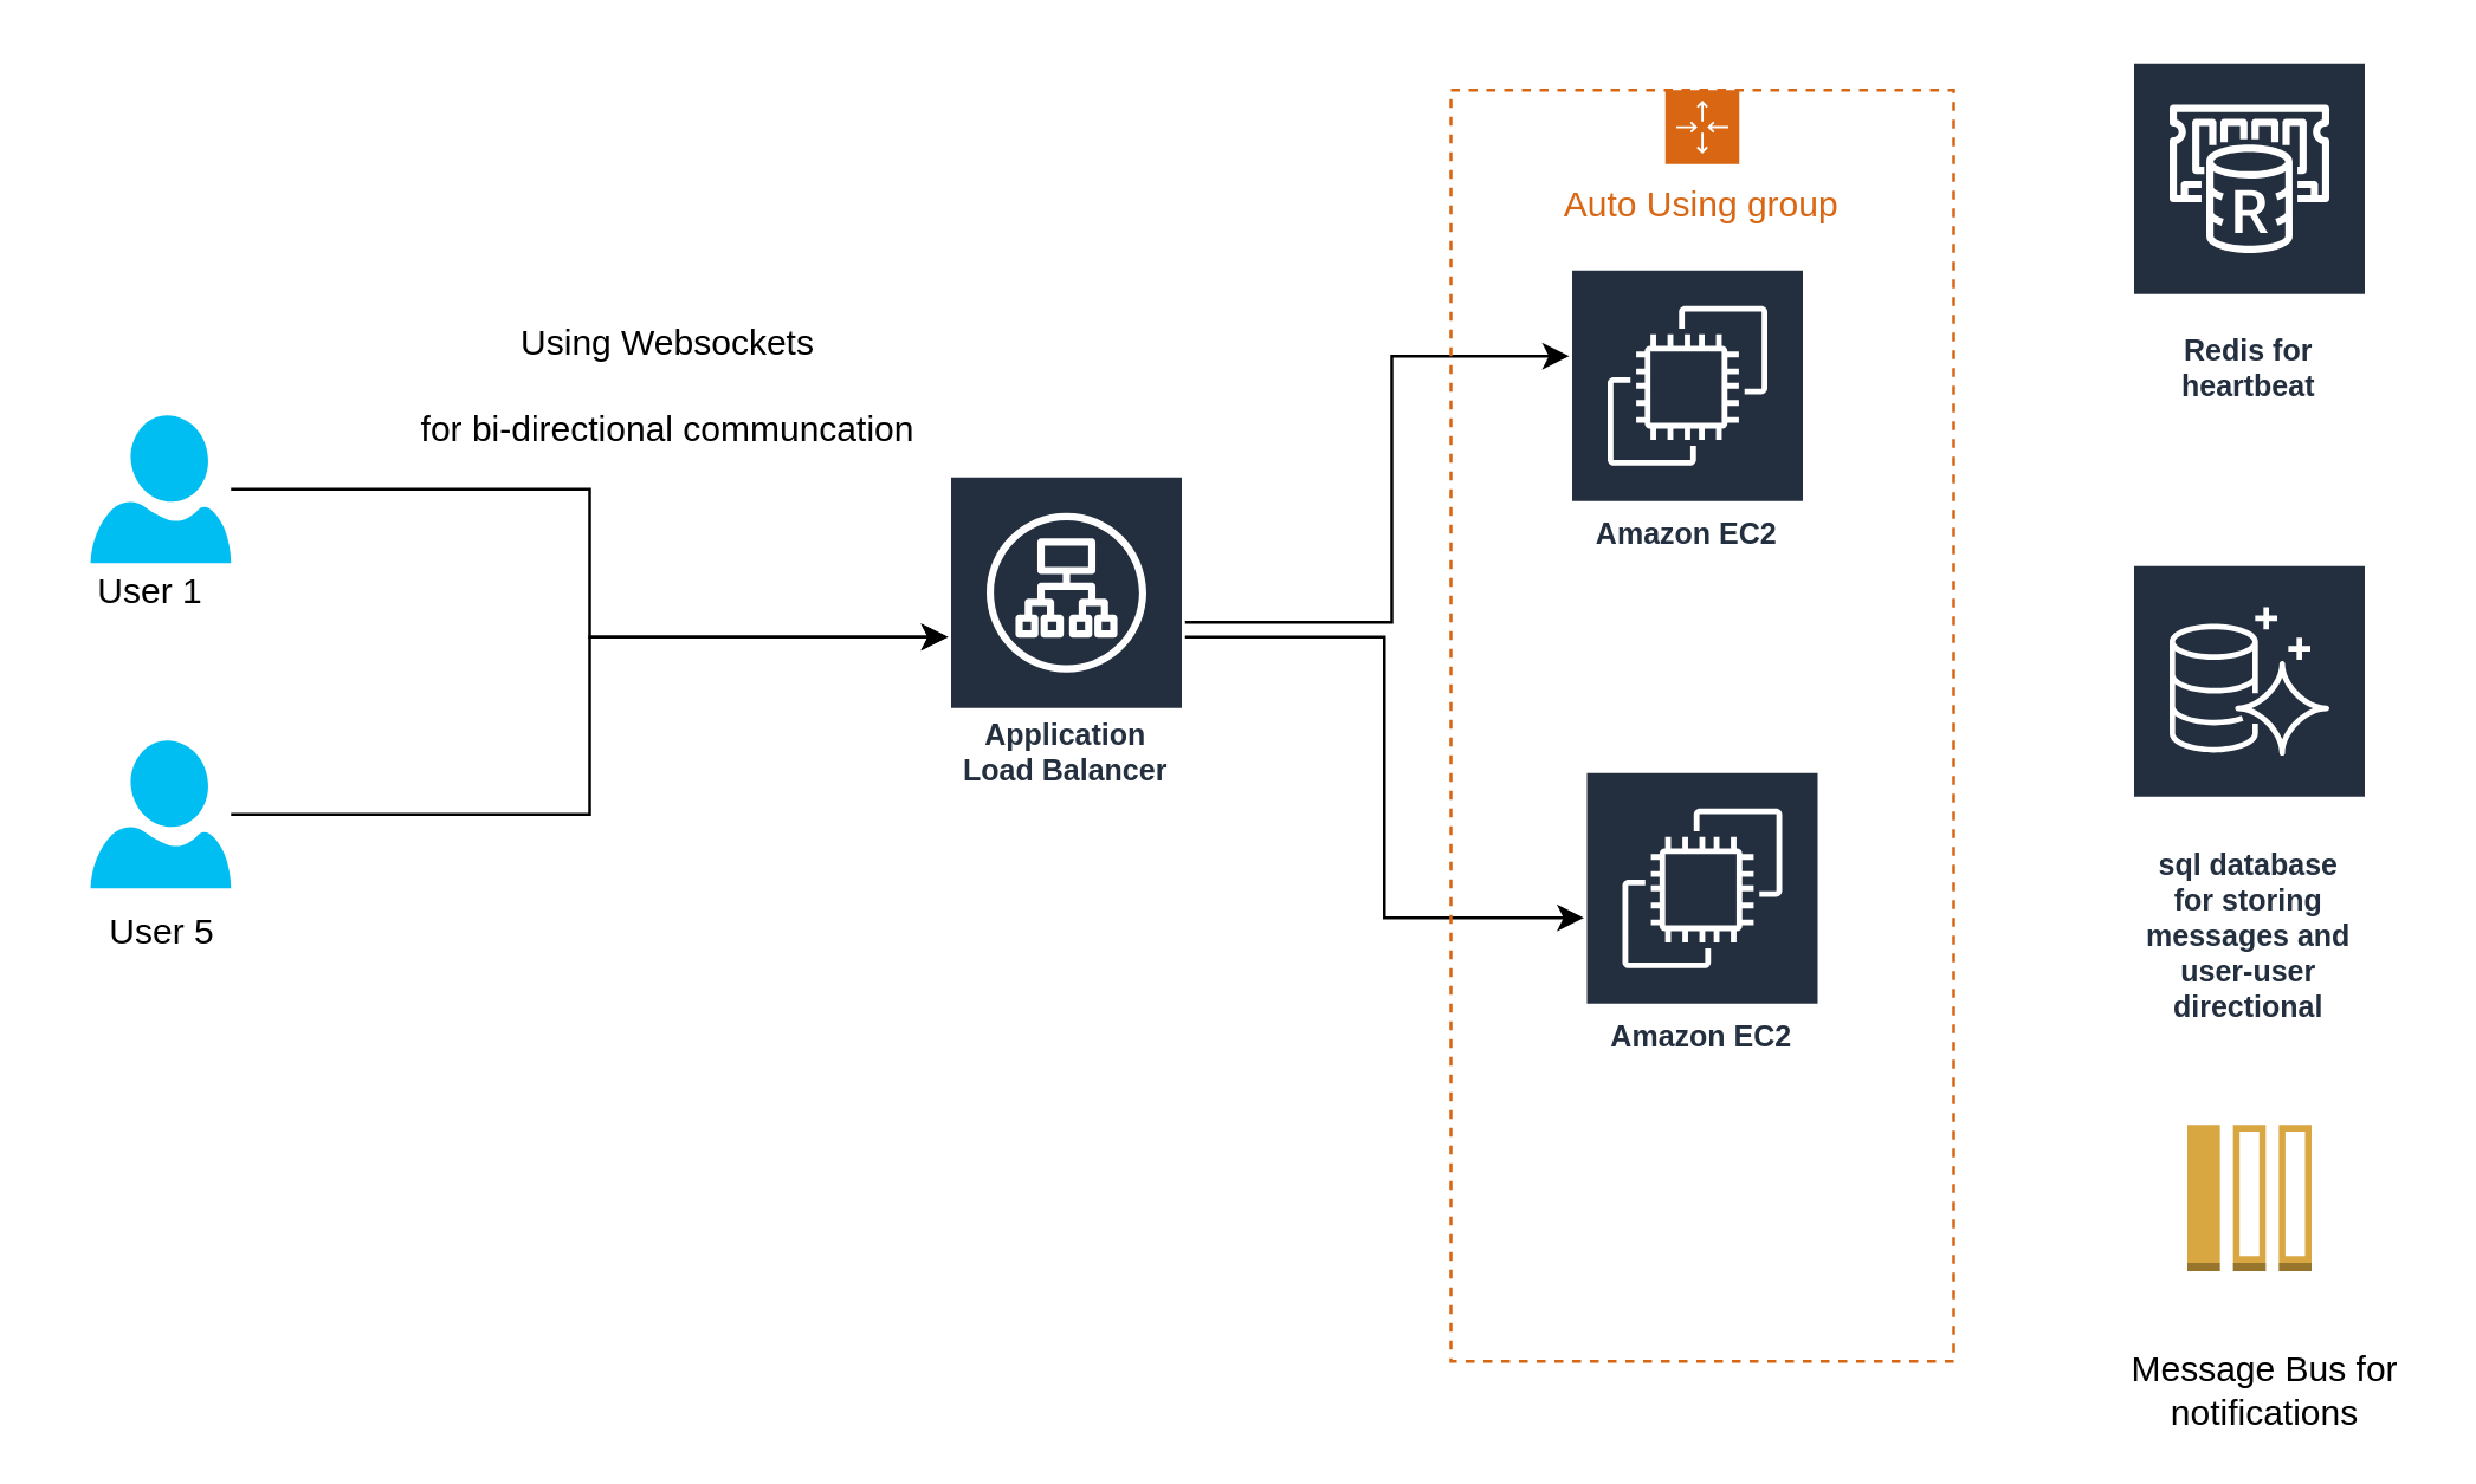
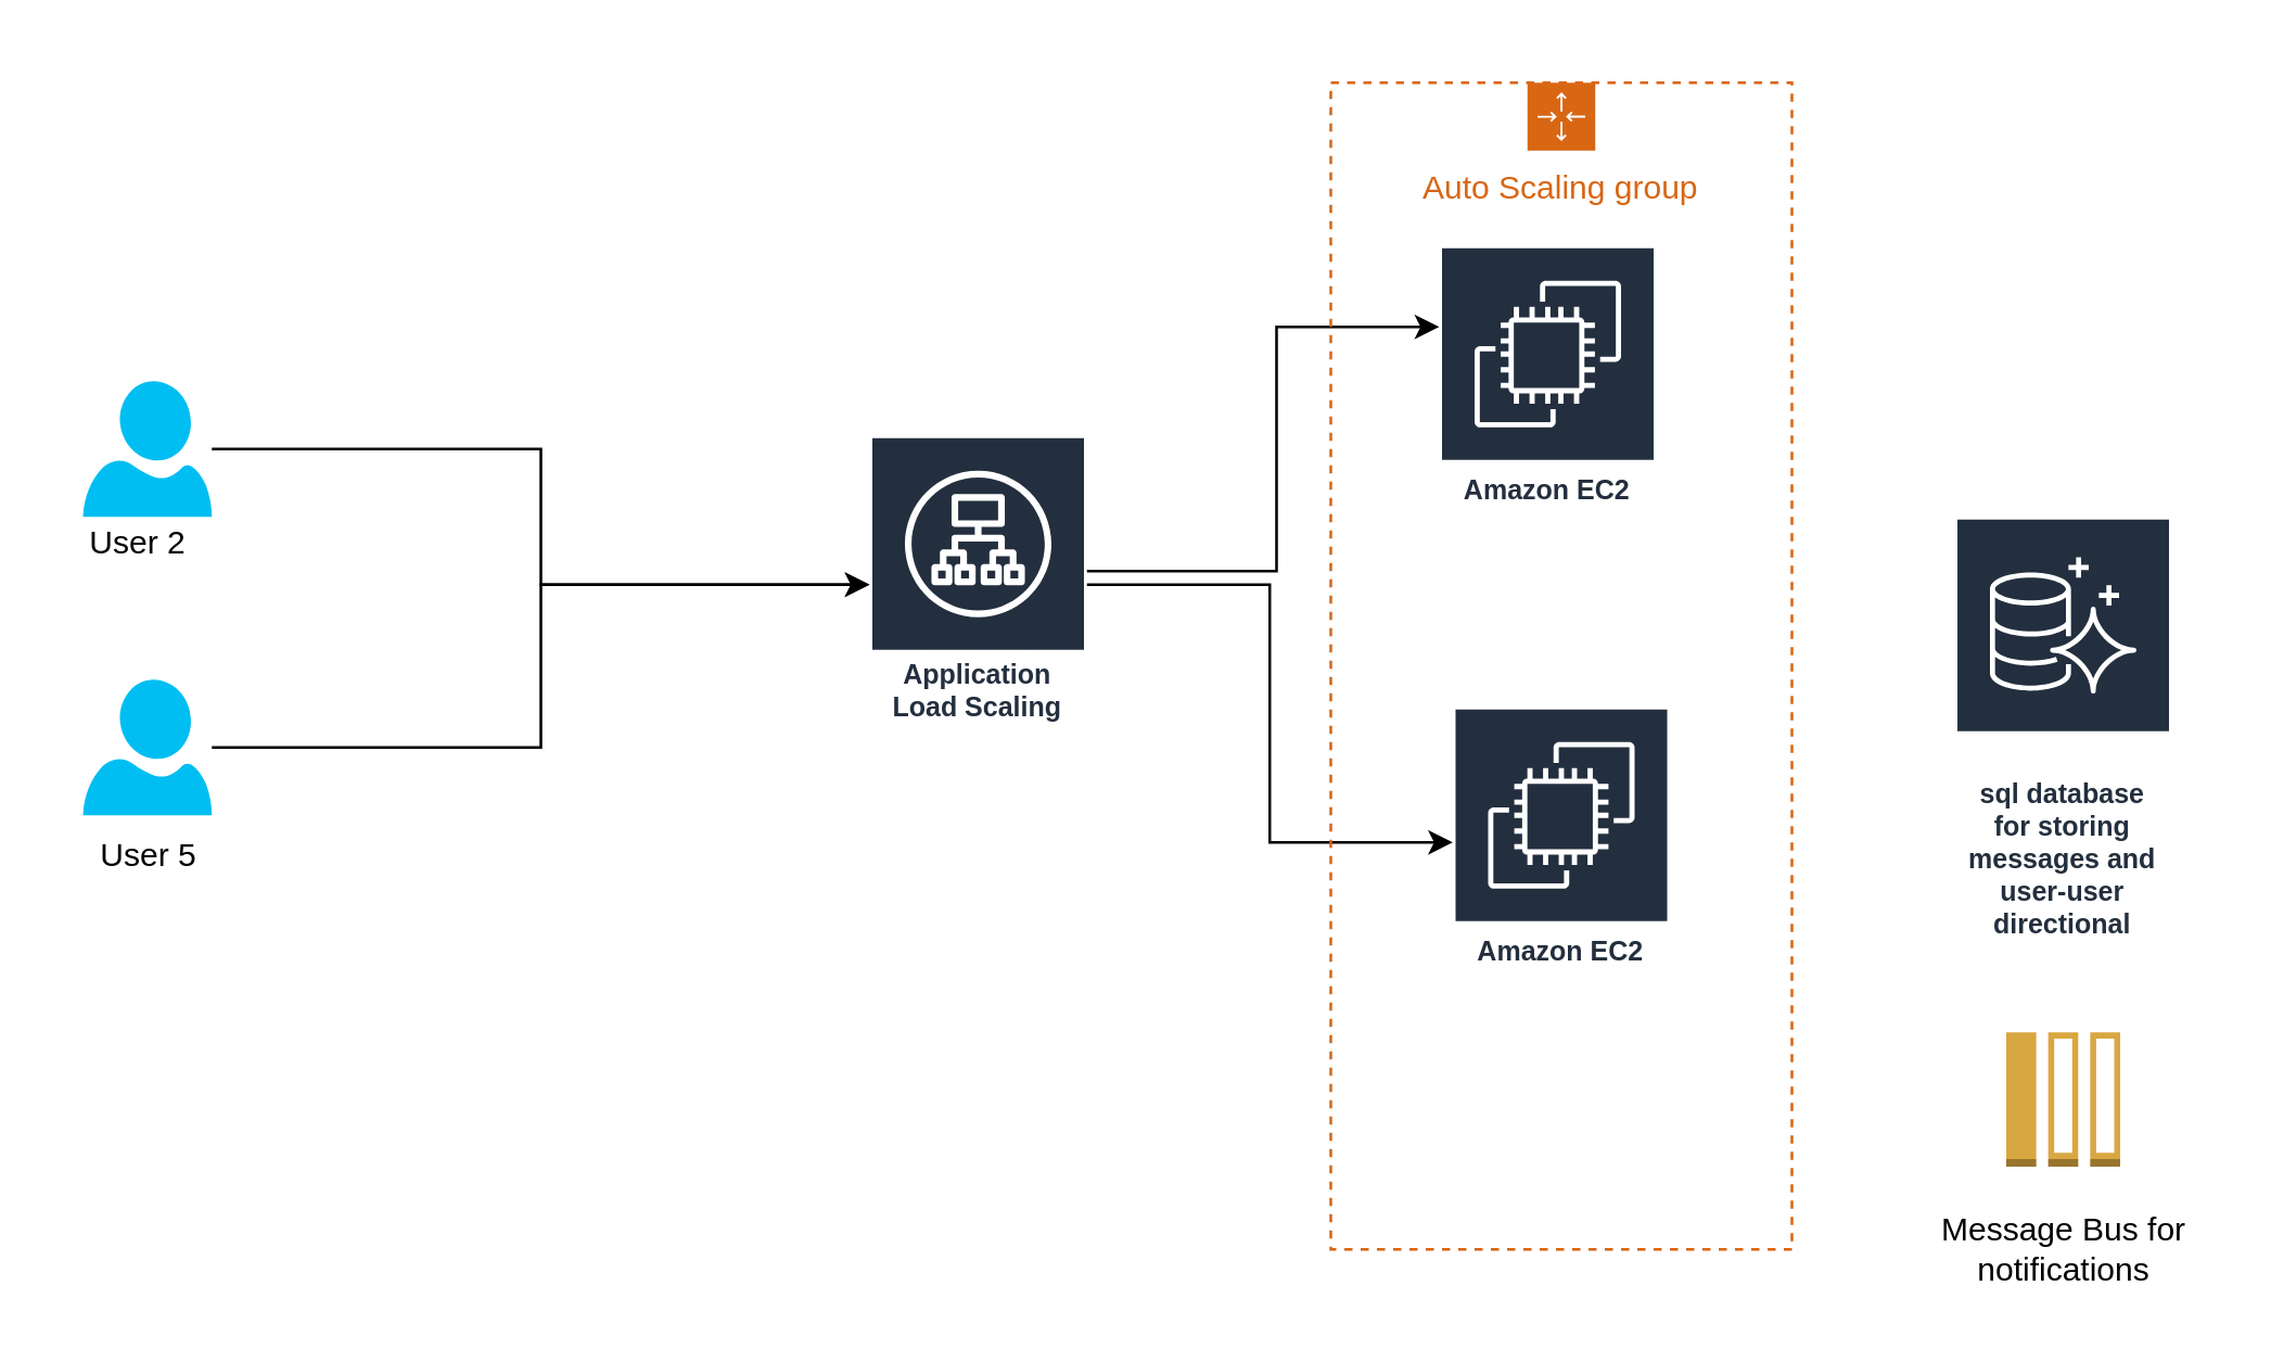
  <mxCell id="0" />
  <mxCell id="1" parent="0" />
  <mxCell id="2" style="edgeStyle=orthogonalEdgeStyle;rounded=0;orthogonalLoop=1;jettySize=auto;html=1;" edge="1" parent="1" target="5"><mxGeometry relative="1" as="geometry"><mxPoint x="400" y="210" as="sourcePoint" /><Array as="points"><mxPoint x="470" y="210" /><mxPoint x="470" y="120" /></Array></mxGeometry></mxCell>
  <mxCell id="3" style="edgeStyle=orthogonalEdgeStyle;rounded=0;orthogonalLoop=1;jettySize=auto;html=1;" edge="1" parent="1" source="4" target="7"><mxGeometry relative="1" as="geometry" /></mxCell>
- <mxCell id="4" value="Application Load Balancer" style="sketch=0;outlineConnect=0;fontColor=#232F3E;gradientColor=none;strokeColor=#ffffff;fillColor=#232F3E;dashed=0;verticalLabelPosition=middle;verticalAlign=bottom;align=center;html=1;whiteSpace=wrap;fontSize=10;fontStyle=1;spacing=3;shape=mxgraph.aws4.productIcon;prIcon=mxgraph.aws4.application_load_balancer;" vertex="1" parent="1"><mxGeometry x="320" y="160" width="80" height="110" as="geometry" /></mxCell>
+ <mxCell id="4" value="Application Load Scaling" style="sketch=0;outlineConnect=0;fontColor=#232F3E;gradientColor=none;strokeColor=#ffffff;fillColor=#232F3E;dashed=0;verticalLabelPosition=middle;verticalAlign=bottom;align=center;html=1;whiteSpace=wrap;fontSize=10;fontStyle=1;spacing=3;shape=mxgraph.aws4.productIcon;prIcon=mxgraph.aws4.application_load_balancer;" vertex="1" parent="1"><mxGeometry x="320" y="160" width="80" height="110" as="geometry" /></mxCell>
  <mxCell id="5" value="Amazon EC2" style="sketch=0;outlineConnect=0;fontColor=#232F3E;gradientColor=none;strokeColor=#ffffff;fillColor=#232F3E;dashed=0;verticalLabelPosition=middle;verticalAlign=bottom;align=center;html=1;whiteSpace=wrap;fontSize=10;fontStyle=1;spacing=3;shape=mxgraph.aws4.productIcon;prIcon=mxgraph.aws4.ec2;" vertex="1" parent="1"><mxGeometry x="530" y="90" width="80" height="100" as="geometry" /></mxCell>
- <mxCell id="6" value="Auto Using group" style="points=[[0,0],[0.25,0],[0.5,0],[0.75,0],[1,0],[1,0.25],[1,0.5],[1,0.75],[1,1],[0.75,1],[0.5,1],[0.25,1],[0,1],[0,0.75],[0,0.5],[0,0.25]];outlineConnect=0;gradientColor=none;html=1;whiteSpace=wrap;fontSize=12;fontStyle=0;container=1;pointerEvents=0;collapsible=0;recursiveResize=0;shape=mxgraph.aws4.groupCenter;grIcon=mxgraph.aws4.group_auto_scaling_group;grStroke=1;strokeColor=#D86613;fillColor=none;verticalAlign=top;align=center;fontColor=#D86613;dashed=1;spacingTop=25;" vertex="1" parent="1"><mxGeometry x="490" y="30" width="170" height="430" as="geometry" /></mxCell>
+ <mxCell id="6" value="Auto Scaling group" style="points=[[0,0],[0.25,0],[0.5,0],[0.75,0],[1,0],[1,0.25],[1,0.5],[1,0.75],[1,1],[0.75,1],[0.5,1],[0.25,1],[0,1],[0,0.75],[0,0.5],[0,0.25]];outlineConnect=0;gradientColor=none;html=1;whiteSpace=wrap;fontSize=12;fontStyle=0;container=1;pointerEvents=0;collapsible=0;recursiveResize=0;shape=mxgraph.aws4.groupCenter;grIcon=mxgraph.aws4.group_auto_scaling_group;grStroke=1;strokeColor=#D86613;fillColor=none;verticalAlign=top;align=center;fontColor=#D86613;dashed=1;spacingTop=25;" vertex="1" parent="1"><mxGeometry x="490" y="30" width="170" height="430" as="geometry" /></mxCell>
  <mxCell id="7" value="Amazon EC2" style="sketch=0;outlineConnect=0;fontColor=#232F3E;gradientColor=none;strokeColor=#ffffff;fillColor=#232F3E;dashed=0;verticalLabelPosition=middle;verticalAlign=bottom;align=center;html=1;whiteSpace=wrap;fontSize=10;fontStyle=1;spacing=3;shape=mxgraph.aws4.productIcon;prIcon=mxgraph.aws4.ec2;" vertex="1" parent="6"><mxGeometry x="45" y="230" width="80" height="100" as="geometry" /></mxCell>
- <mxCell id="8" value="Redis for heartbeat" style="sketch=0;outlineConnect=0;fontColor=#232F3E;gradientColor=none;strokeColor=#ffffff;fillColor=#232F3E;dashed=0;verticalLabelPosition=middle;verticalAlign=bottom;align=center;html=1;whiteSpace=wrap;fontSize=10;fontStyle=1;spacing=3;shape=mxgraph.aws4.productIcon;prIcon=mxgraph.aws4.elasticache_for_redis;" vertex="1" parent="1"><mxGeometry x="720" y="20" width="80" height="120" as="geometry" /></mxCell>
  <mxCell id="9" style="edgeStyle=orthogonalEdgeStyle;rounded=0;orthogonalLoop=1;jettySize=auto;html=1;" edge="1" parent="1" source="10" target="4"><mxGeometry relative="1" as="geometry" /></mxCell>
  <mxCell id="10" value="" style="verticalLabelPosition=bottom;html=1;verticalAlign=top;align=center;strokeColor=none;fillColor=#00BEF2;shape=mxgraph.azure.user;" vertex="1" parent="1"><mxGeometry x="30" y="140" width="47.5" height="50" as="geometry" /></mxCell>
  <mxCell id="11" style="edgeStyle=orthogonalEdgeStyle;rounded=0;orthogonalLoop=1;jettySize=auto;html=1;" edge="1" parent="1" source="12" target="4"><mxGeometry relative="1" as="geometry" /></mxCell>
  <mxCell id="12" value="" style="verticalLabelPosition=bottom;html=1;verticalAlign=top;align=center;strokeColor=none;fillColor=#00BEF2;shape=mxgraph.azure.user;" vertex="1" parent="1"><mxGeometry x="30" y="250" width="47.5" height="50" as="geometry" /></mxCell>
- <mxCell id="13" value="User 1" style="text;html=1;align=center;verticalAlign=middle;resizable=0;points=[];autosize=1;strokeColor=none;fillColor=none;" vertex="1" parent="1"><mxGeometry x="20" y="185" width="60" height="30" as="geometry" /></mxCell>
+ <mxCell id="13" value="User 2" style="text;html=1;align=center;verticalAlign=middle;resizable=0;points=[];autosize=1;strokeColor=none;fillColor=none;" vertex="1" parent="1"><mxGeometry x="20" y="185" width="60" height="30" as="geometry" /></mxCell>
  <mxCell id="14" value="User 5" style="text;html=1;align=center;verticalAlign=middle;resizable=0;points=[];autosize=1;strokeColor=none;fillColor=none;" vertex="1" parent="1"><mxGeometry x="23.75" y="300" width="60" height="30" as="geometry" /></mxCell>
- <mxCell id="15" value="Using Websockets&lt;br&gt;&lt;br&gt;for bi-directional communcation" style="text;html=1;align=center;verticalAlign=middle;resizable=0;points=[];autosize=1;strokeColor=none;fillColor=none;" vertex="1" parent="1"><mxGeometry x="130" y="100" width="190" height="60" as="geometry" /></mxCell>
  <mxCell id="16" value="sql database for storing messages and user-user directional" style="sketch=0;outlineConnect=0;fontColor=#232F3E;gradientColor=none;strokeColor=#ffffff;fillColor=#232F3E;dashed=0;verticalLabelPosition=middle;verticalAlign=bottom;align=center;html=1;whiteSpace=wrap;fontSize=10;fontStyle=1;spacing=3;shape=mxgraph.aws4.productIcon;prIcon=mxgraph.aws4.aurora;" vertex="1" parent="1"><mxGeometry x="720" y="190" width="80" height="160" as="geometry" /></mxCell>
  <mxCell id="17" value="" style="outlineConnect=0;dashed=0;verticalLabelPosition=bottom;verticalAlign=top;align=center;html=1;shape=mxgraph.aws3.message;fillColor=#D9A741;gradientColor=none;" vertex="1" parent="1"><mxGeometry x="739" y="380" width="42" height="49.5" as="geometry" /></mxCell>
- <mxCell id="18" value="Message Bus for &lt;br&gt;notifications" style="text;html=1;align=center;verticalAlign=middle;resizable=0;points=[];autosize=1;strokeColor=none;fillColor=none;" vertex="1" parent="1"><mxGeometry x="710" y="450" width="110" height="40" as="geometry" /></mxCell>
+ <mxCell id="18" value="Message Bus for &lt;br&gt;notifications" style="text;html=1;align=center;verticalAlign=middle;resizable=0;points=[];autosize=1;strokeColor=none;fillColor=none;" vertex="1" parent="1"><mxGeometry x="705" y="440" width="110" height="40" as="geometry" /></mxCell>
